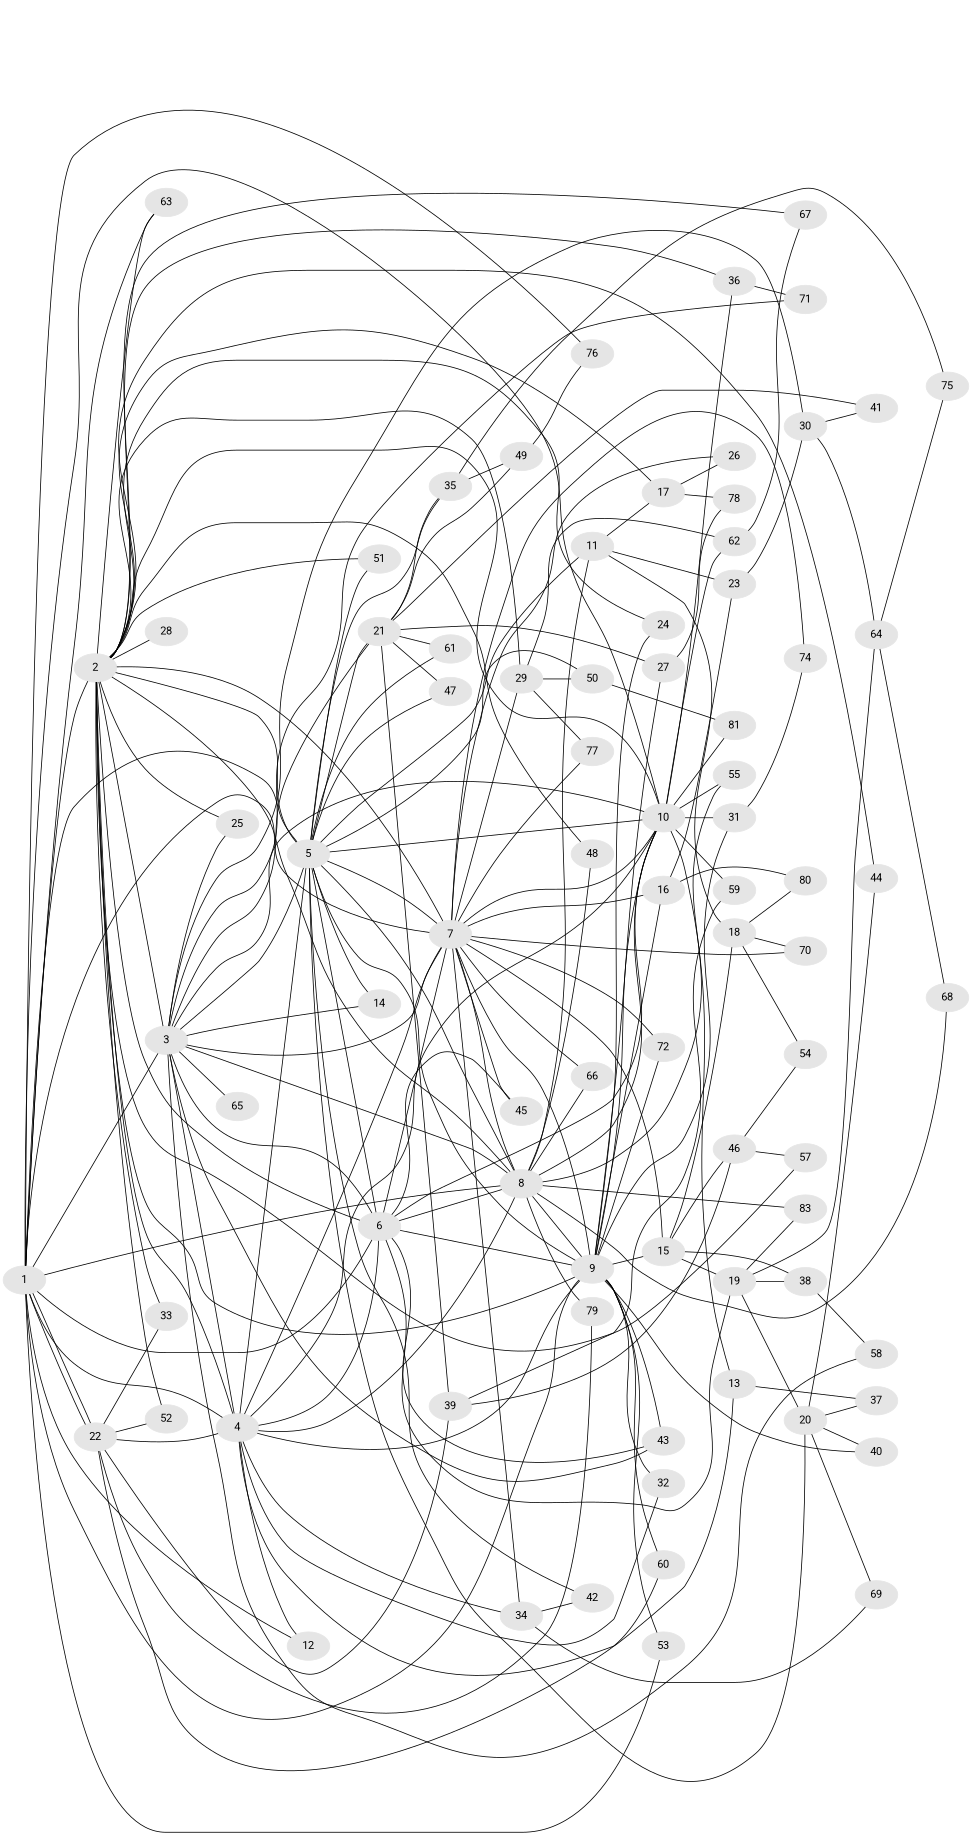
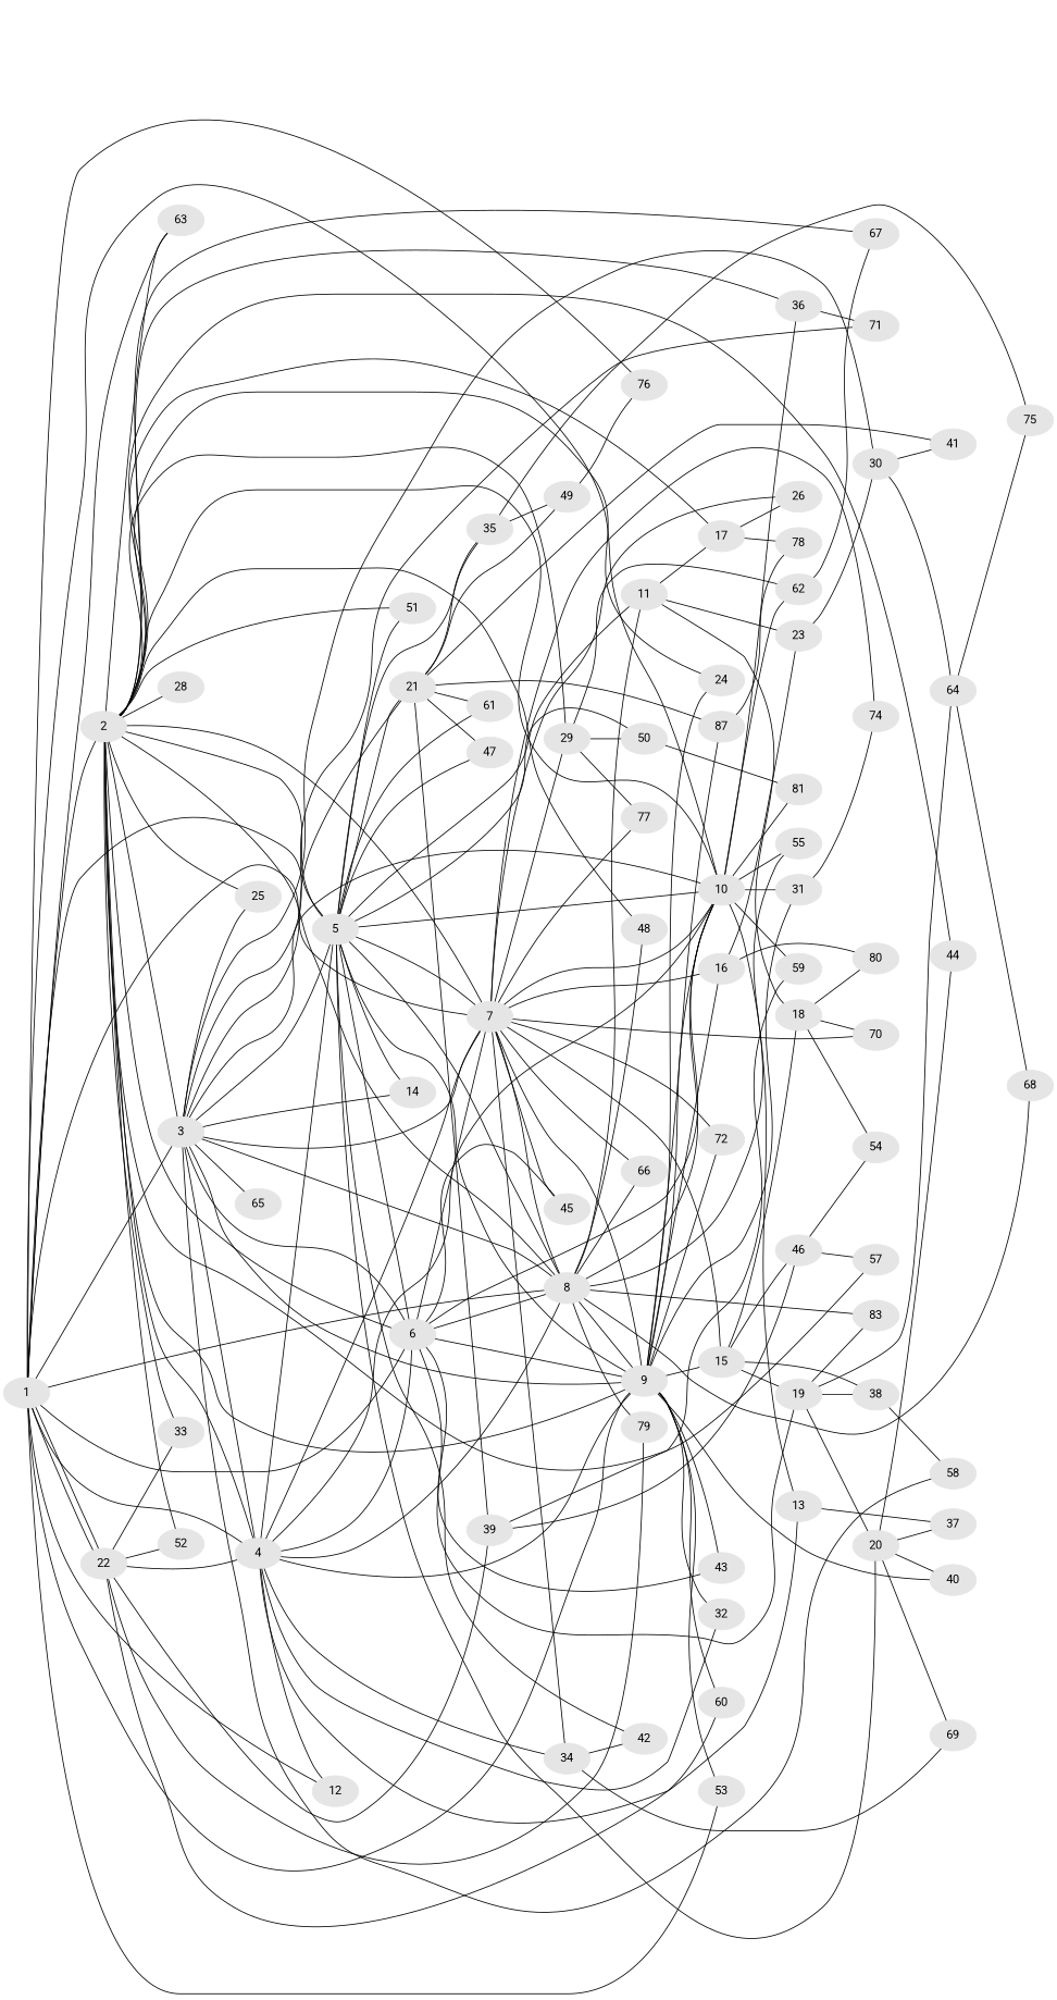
  graph {
    fontname=Roboto
    rankdir=LR
    node [color=gray90 fontname=Roboto style=filled]
    edge [fontname=Roboto]
    1
    2
    3
    4
    5
    6
    7
    8
    9
    10
    12
    22
    53
    63
    76
    17
    24
    25
    28
    29
    33
    36
    44
    48
    51
    52
    57
    67
    14
    21
    30
    58
    65
    71
    13
    32
    34
    11
    20
    35
    42
    47
    50
    61
    19
    43
    45
    15
    16
    26
    66
    70
    72
    74
    77
    55
    68
    n58 [label=83]
    79
-   27
+   27 [label=87]
    31
    40
    60
    59
    62
    81
    39
    78
    41
    49
    64
    37
    69
    18
    23
    75
    38
    46
    80
    54
    1 -- 2
    1 -- 3
    1 -- 4
    1 -- 5
    1 -- 6
    1 -- 7
    1 -- 8
    1 -- 9
    1 -- 10
    1 -- 12
    1 -- 22
    1 -- 22
    1 -- 53
    1 -- 63
    1 -- 76
    2 -- 3
    2 -- 4
    2 -- 5
    2 -- 6
    2 -- 7
    2 -- 8
    2 -- 9
    2 -- 10
    2 -- 63
    2 -- 17
    2 -- 24
    2 -- 25
    2 -- 28
    2 -- 29
    2 -- 33
    2 -- 36
    2 -- 44
    2 -- 48
    2 -- 51
    2 -- 52
    2 -- 57
    2 -- 67
    3 -- 4
    3 -- 5
    3 -- 6
    3 -- 7
    3 -- 8
-   3 -- 43
+   3 -- 9
    3 -- 10
    3 -- 25
    3 -- 14
    3 -- 21
    3 -- 30
    3 -- 58
    3 -- 65
    3 -- 71
    4 -- 5
    4 -- 6
    4 -- 7
    4 -- 8
    4 -- 9
    4 -- 10
    4 -- 12
    4 -- 13
    4 -- 32
    4 -- 34
    5 -- 6
    5 -- 7
    5 -- 8
    5 -- 9
    5 -- 10
    5 -- 51
    5 -- 14
    5 -- 21
    5 -- 11
    5 -- 20
    5 -- 35
    5 -- 42
    5 -- 47
    5 -- 50
    5 -- 61
    6 -- 7
    6 -- 8
    6 -- 9
    6 -- 10
    6 -- 19
    6 -- 43
    6 -- 45
    7 -- 8
    7 -- 9
    7 -- 10
    7 -- 29
    7 -- 34
    7 -- 45
    7 -- 15
    7 -- 16
    7 -- 26
    7 -- 66
    7 -- 70
    7 -- 72
    7 -- 74
    7 -- 77
    8 -- 9
    8 -- 10
    8 -- 48
    8 -- 11
    8 -- 66
    8 -- 55
    8 -- 68
    8 -- n58
    8 -- 79
    9 -- 10
    9 -- 53
    9 -- 24
    9 -- 32
    9 -- 43
    9 -- 15
    9 -- 16
    9 -- 72
    9 -- 27
    9 -- 31
    9 -- 40
    9 -- 60
    10 -- 36
    10 -- 13
    10 -- 55
    10 -- 31
    10 -- 59
    10 -- 62
    10 -- 81
    22 -- 4
    22 -- 33
    22 -- 52
    22 -- 79
    22 -- 60
    22 -- 39
    17 -- 26
    17 -- 78
    29 -- 50
    29 -- 77
    29 -- 62
    36 -- 71
    21 -- 35
    21 -- 47
    21 -- 61
    21 -- 27
    21 -- 39
    21 -- 41
    21 -- 49
    30 -- 41
    30 -- 64
    13 -- 37
    34 -- 42
    34 -- 69
    11 -- 17
    11 -- 18
    11 -- 23
    20 -- 44
    20 -- 40
    20 -- 37
    20 -- 69
    35 -- 49
    35 -- 75
    50 -- 81
    19 -- 20
    19 -- n58
    19 -- 64
    19 -- 38
    15 -- 19
    15 -- 18
    15 -- 38
    15 -- 46
    16 -- 23
    16 -- 80
    27 -- 78
    31 -- 74
    62 -- 67
    39 -- 59
    39 -- 46
    49 -- 76
    64 -- 68
    64 -- 75
    18 -- 70
    18 -- 80
    18 -- 54
    23 -- 30
    38 -- 58
    46 -- 57
    46 -- 54
  }
